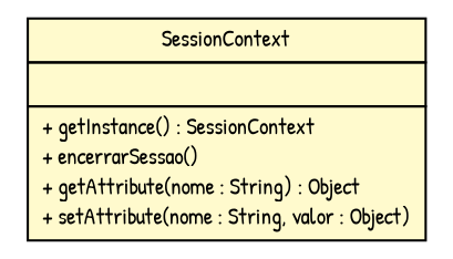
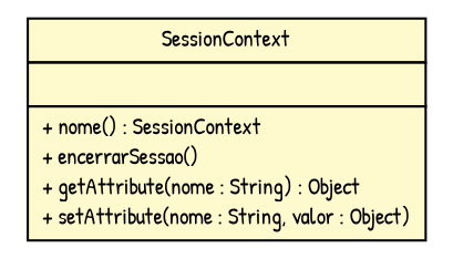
  digraph {
    nodesep=0.25
    ranksep=0.5
    fontname="Patrick Hand"
-   n1 [fontcolor=black fontname="Patrick Hand" fontsize=10.0 label=<<table title="br.gov.to.sefaz.util.SessionContext" border="0" cellborder="1" cellspacing="0" cellpadding="2" port="p" bgcolor="lemonChiffon" href="./SessionContext.html"> 		<tr><td><table border="0" cellspacing="0" cellpadding="1"> <tr><td align="center" balign="center"> SessionContext </td></tr> 		</table></td></tr> 		<tr><td><table border="0" cellspacing="0" cellpadding="1"> <tr><td align="left" balign="left">  </td></tr> 		</table></td></tr> 		<tr><td><table border="0" cellspacing="0" cellpadding="1"> <tr><td align="left" balign="left"> + getInstance() : SessionContext </td></tr> <tr><td align="left" balign="left"> + encerrarSessao() </td></tr> <tr><td align="left" balign="left"> + getAttribute(nome : String) : Object </td></tr> <tr><td align="left" balign="left"> + setAttribute(nome : String, valor : Object) </td></tr> 		</table></td></tr> 		</table>> shape=plaintext]
+   n1 [fontcolor=black fontname="Patrick Hand" fontsize=10.0 label=<<table title="br.gov.to.sefaz.util.SessionContext" border="0" cellborder="1" cellspacing="0" cellpadding="2" port="p" bgcolor="lemonChiffon" href="./SessionContext.html"> 		<tr><td><table border="0" cellspacing="0" cellpadding="1"> <tr><td align="center" balign="center"> SessionContext </td></tr> 		</table></td></tr> 		<tr><td><table border="0" cellspacing="0" cellpadding="1"> <tr><td align="left" balign="left">  </td></tr> 		</table></td></tr> 		<tr><td><table border="0" cellspacing="0" cellpadding="1"> <tr><td align="left" balign="left"> + nome() : SessionContext </td></tr> <tr><td align="left" balign="left"> + encerrarSessao() </td></tr> <tr><td align="left" balign="left"> + getAttribute(nome : String) : Object </td></tr> <tr><td align="left" balign="left"> + setAttribute(nome : String, valor : Object) </td></tr> 		</table></td></tr> 		</table>> shape=plaintext]
  }
